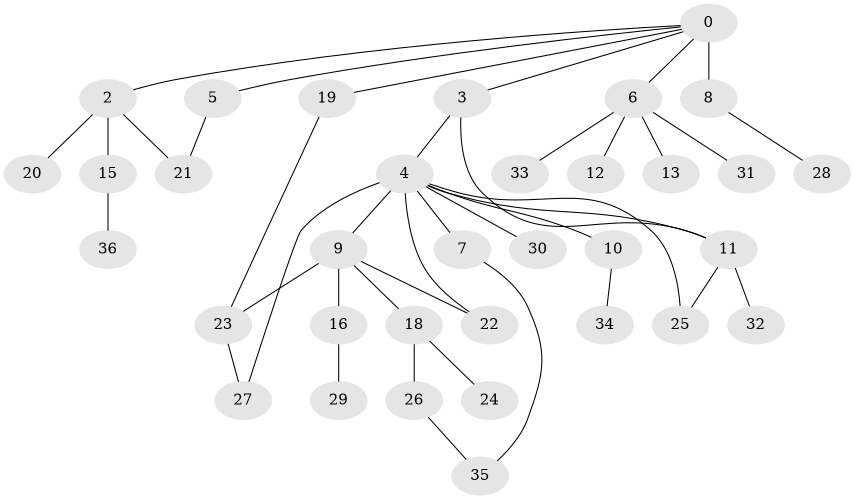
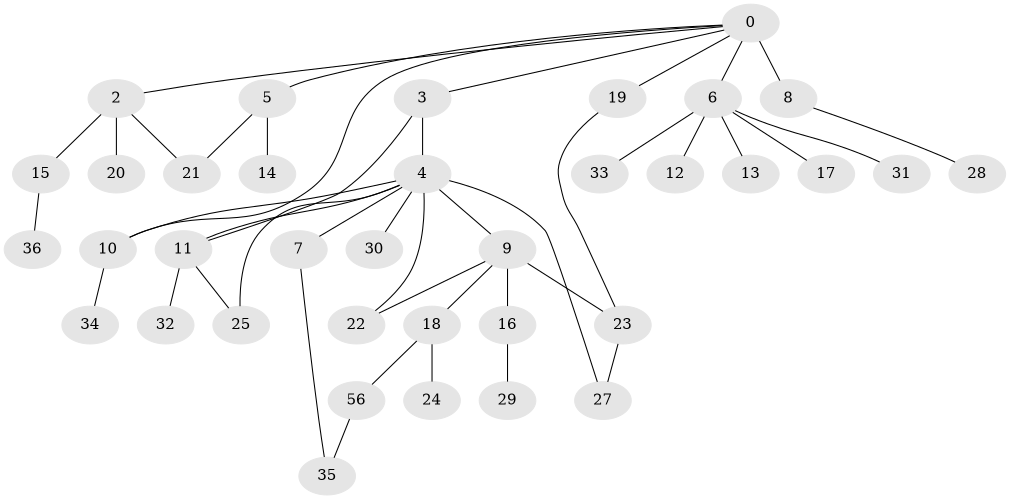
  graph {
    node [color=gray90 style=filled]
    edge [weight=1.0]
    n1 [label=0]
    2
    3
    5
    6
    8
    10
    19
    15
    20
    21
    4
    11
+   14
    12
    13
+   17
    31
    33
    28
    34
    23
    36
    7
    9
    25
    27
    30
    22
    32
    35
    16
    18
    29
    24
-   26
+   26 [label=56]
    n1 -- 2
    n1 -- 3
    n1 -- 5
    n1 -- 6
    n1 -- 8 [weight=6.0]
+   n1 -- 10
    n1 -- 19
    2 -- 15 [weight=2.0]
    2 -- 20
    2 -- 21
    3 -- 4
    3 -- 11
    5 -- 21
+   5 -- 14
    6 -- 12
    6 -- 13
+   6 -- 17
    6 -- 31 [weight=4.0]
    6 -- 33
    8 -- 28
    10 -- 34
    19 -- 23
    15 -- 36
    4 -- 10
    4 -- 11
    4 -- 7 [weight=3.0]
    4 -- 9
    4 -- 25
    4 -- 27
    4 -- 30
    4 -- 22 [weight=4.0]
    11 -- 25
    11 -- 32
    23 -- 27
    7 -- 35
    9 -- 23
    9 -- 22
    9 -- 16 [weight=7.0]
    9 -- 18
    16 -- 29
    18 -- 24
    18 -- 26
    26 -- 35
  }
